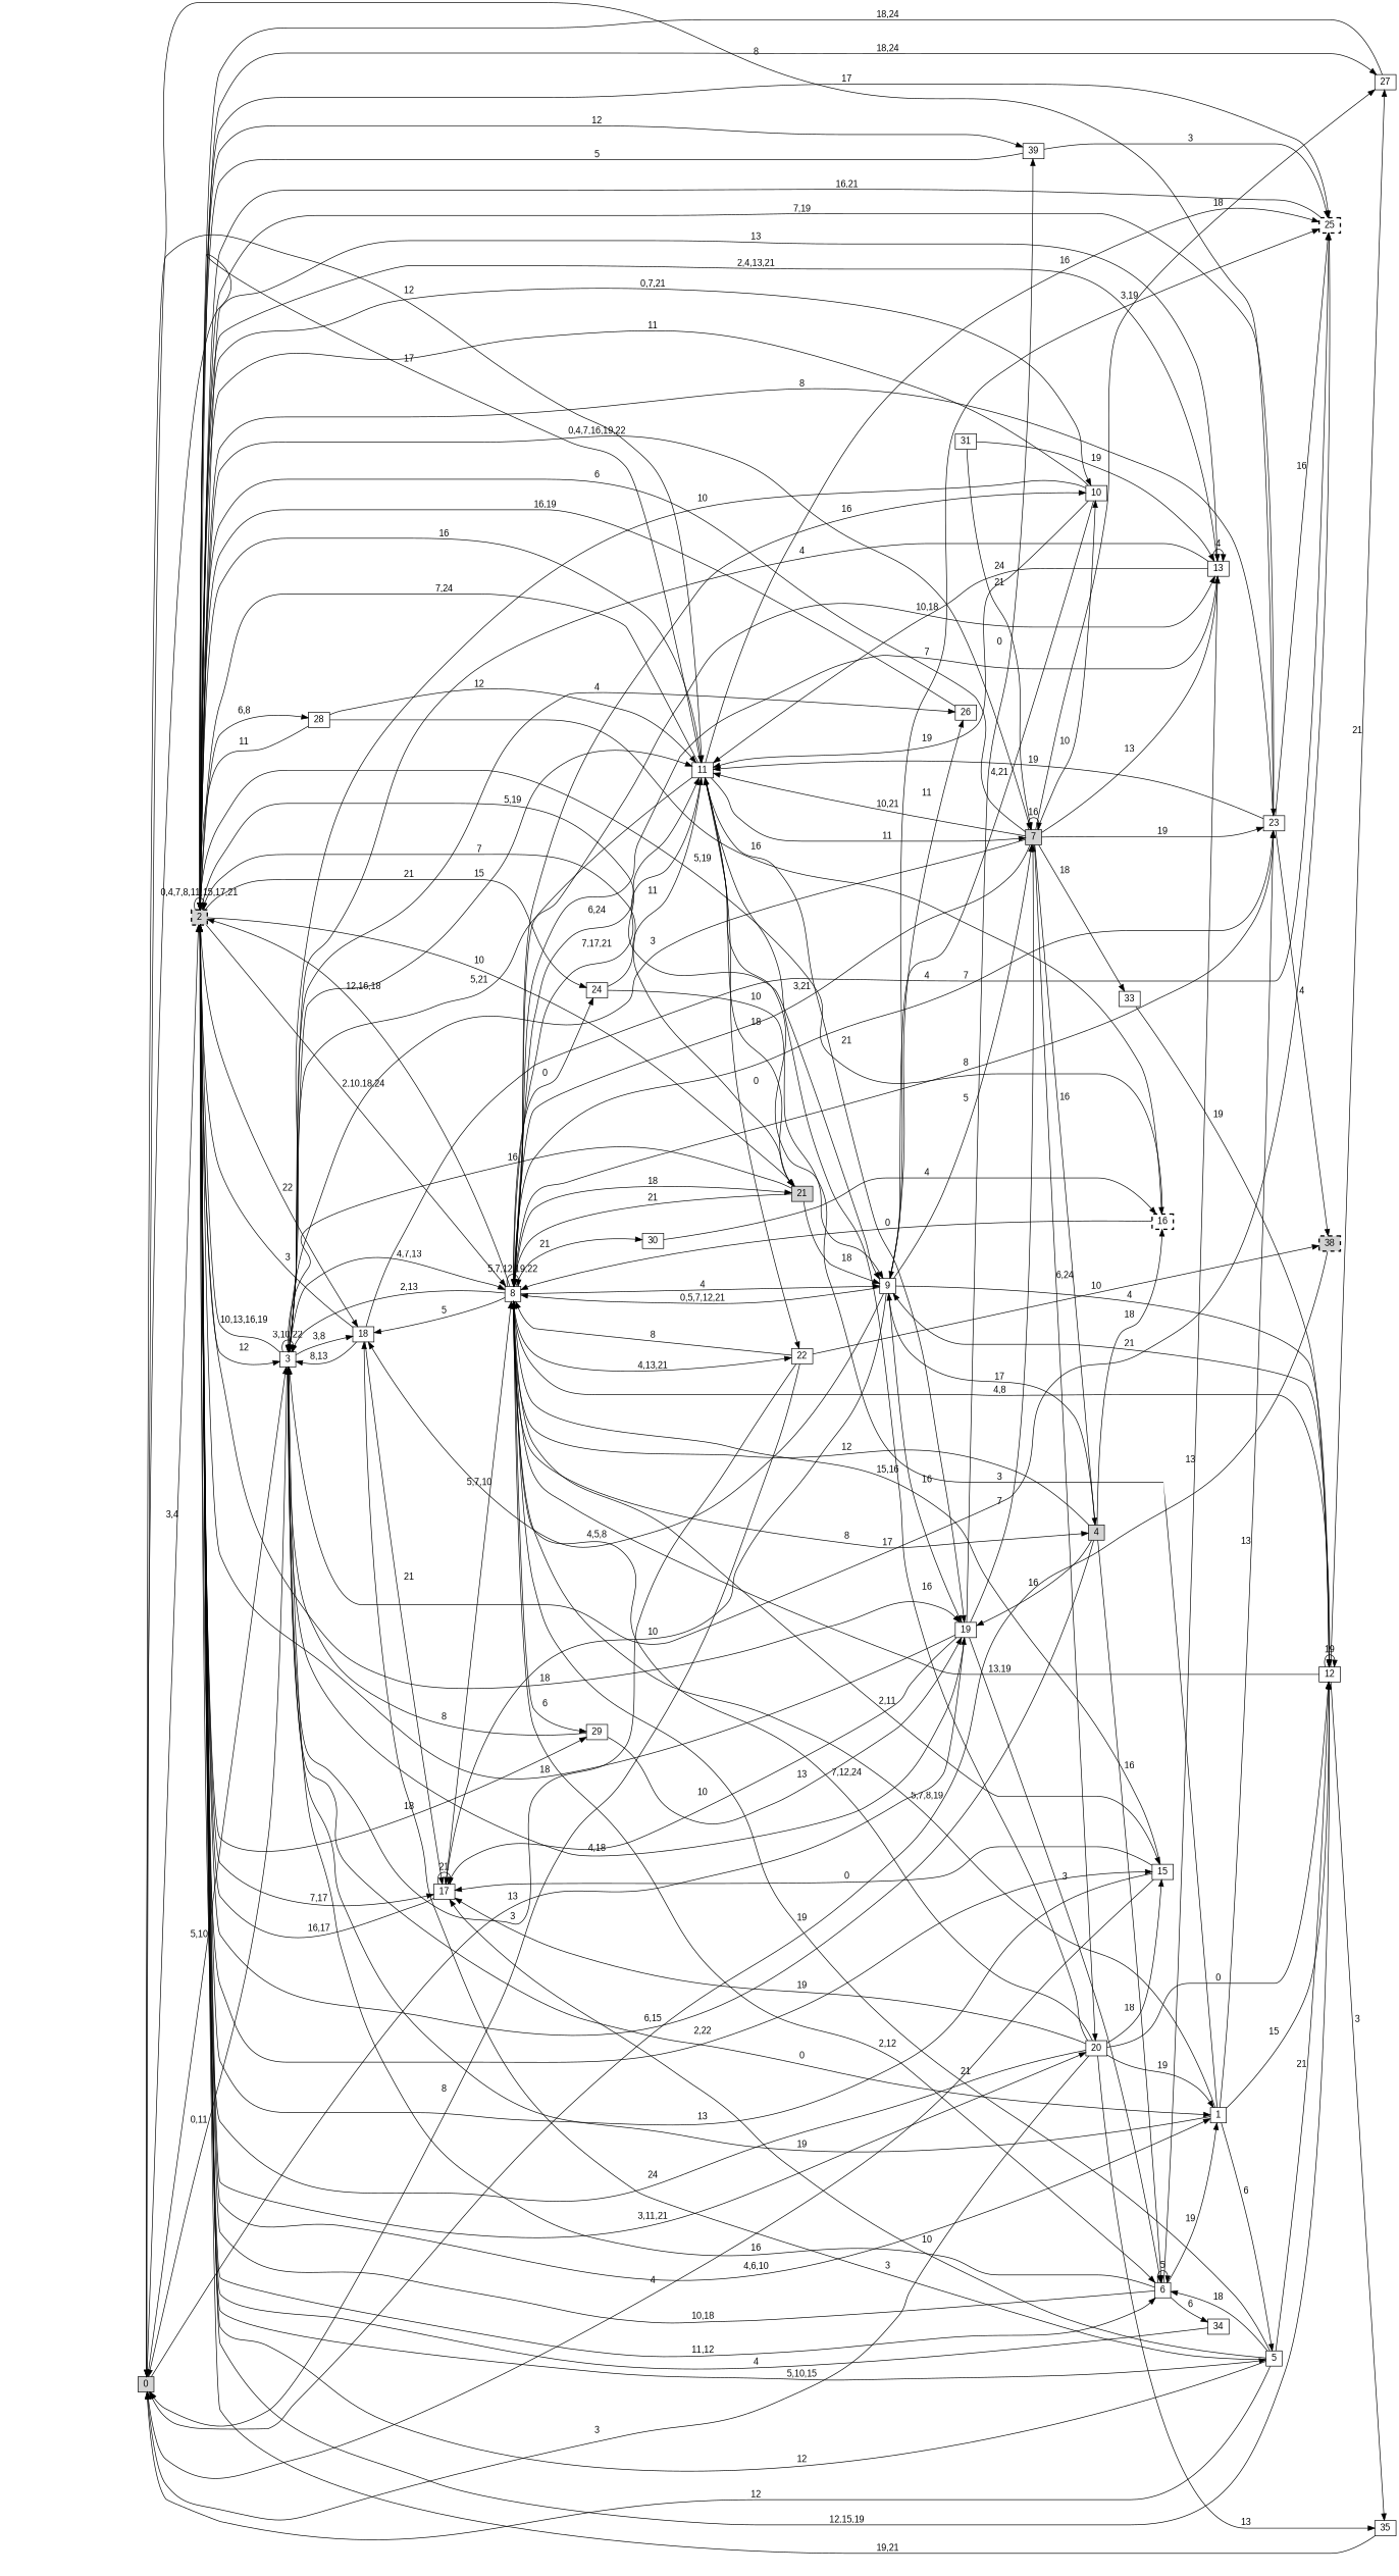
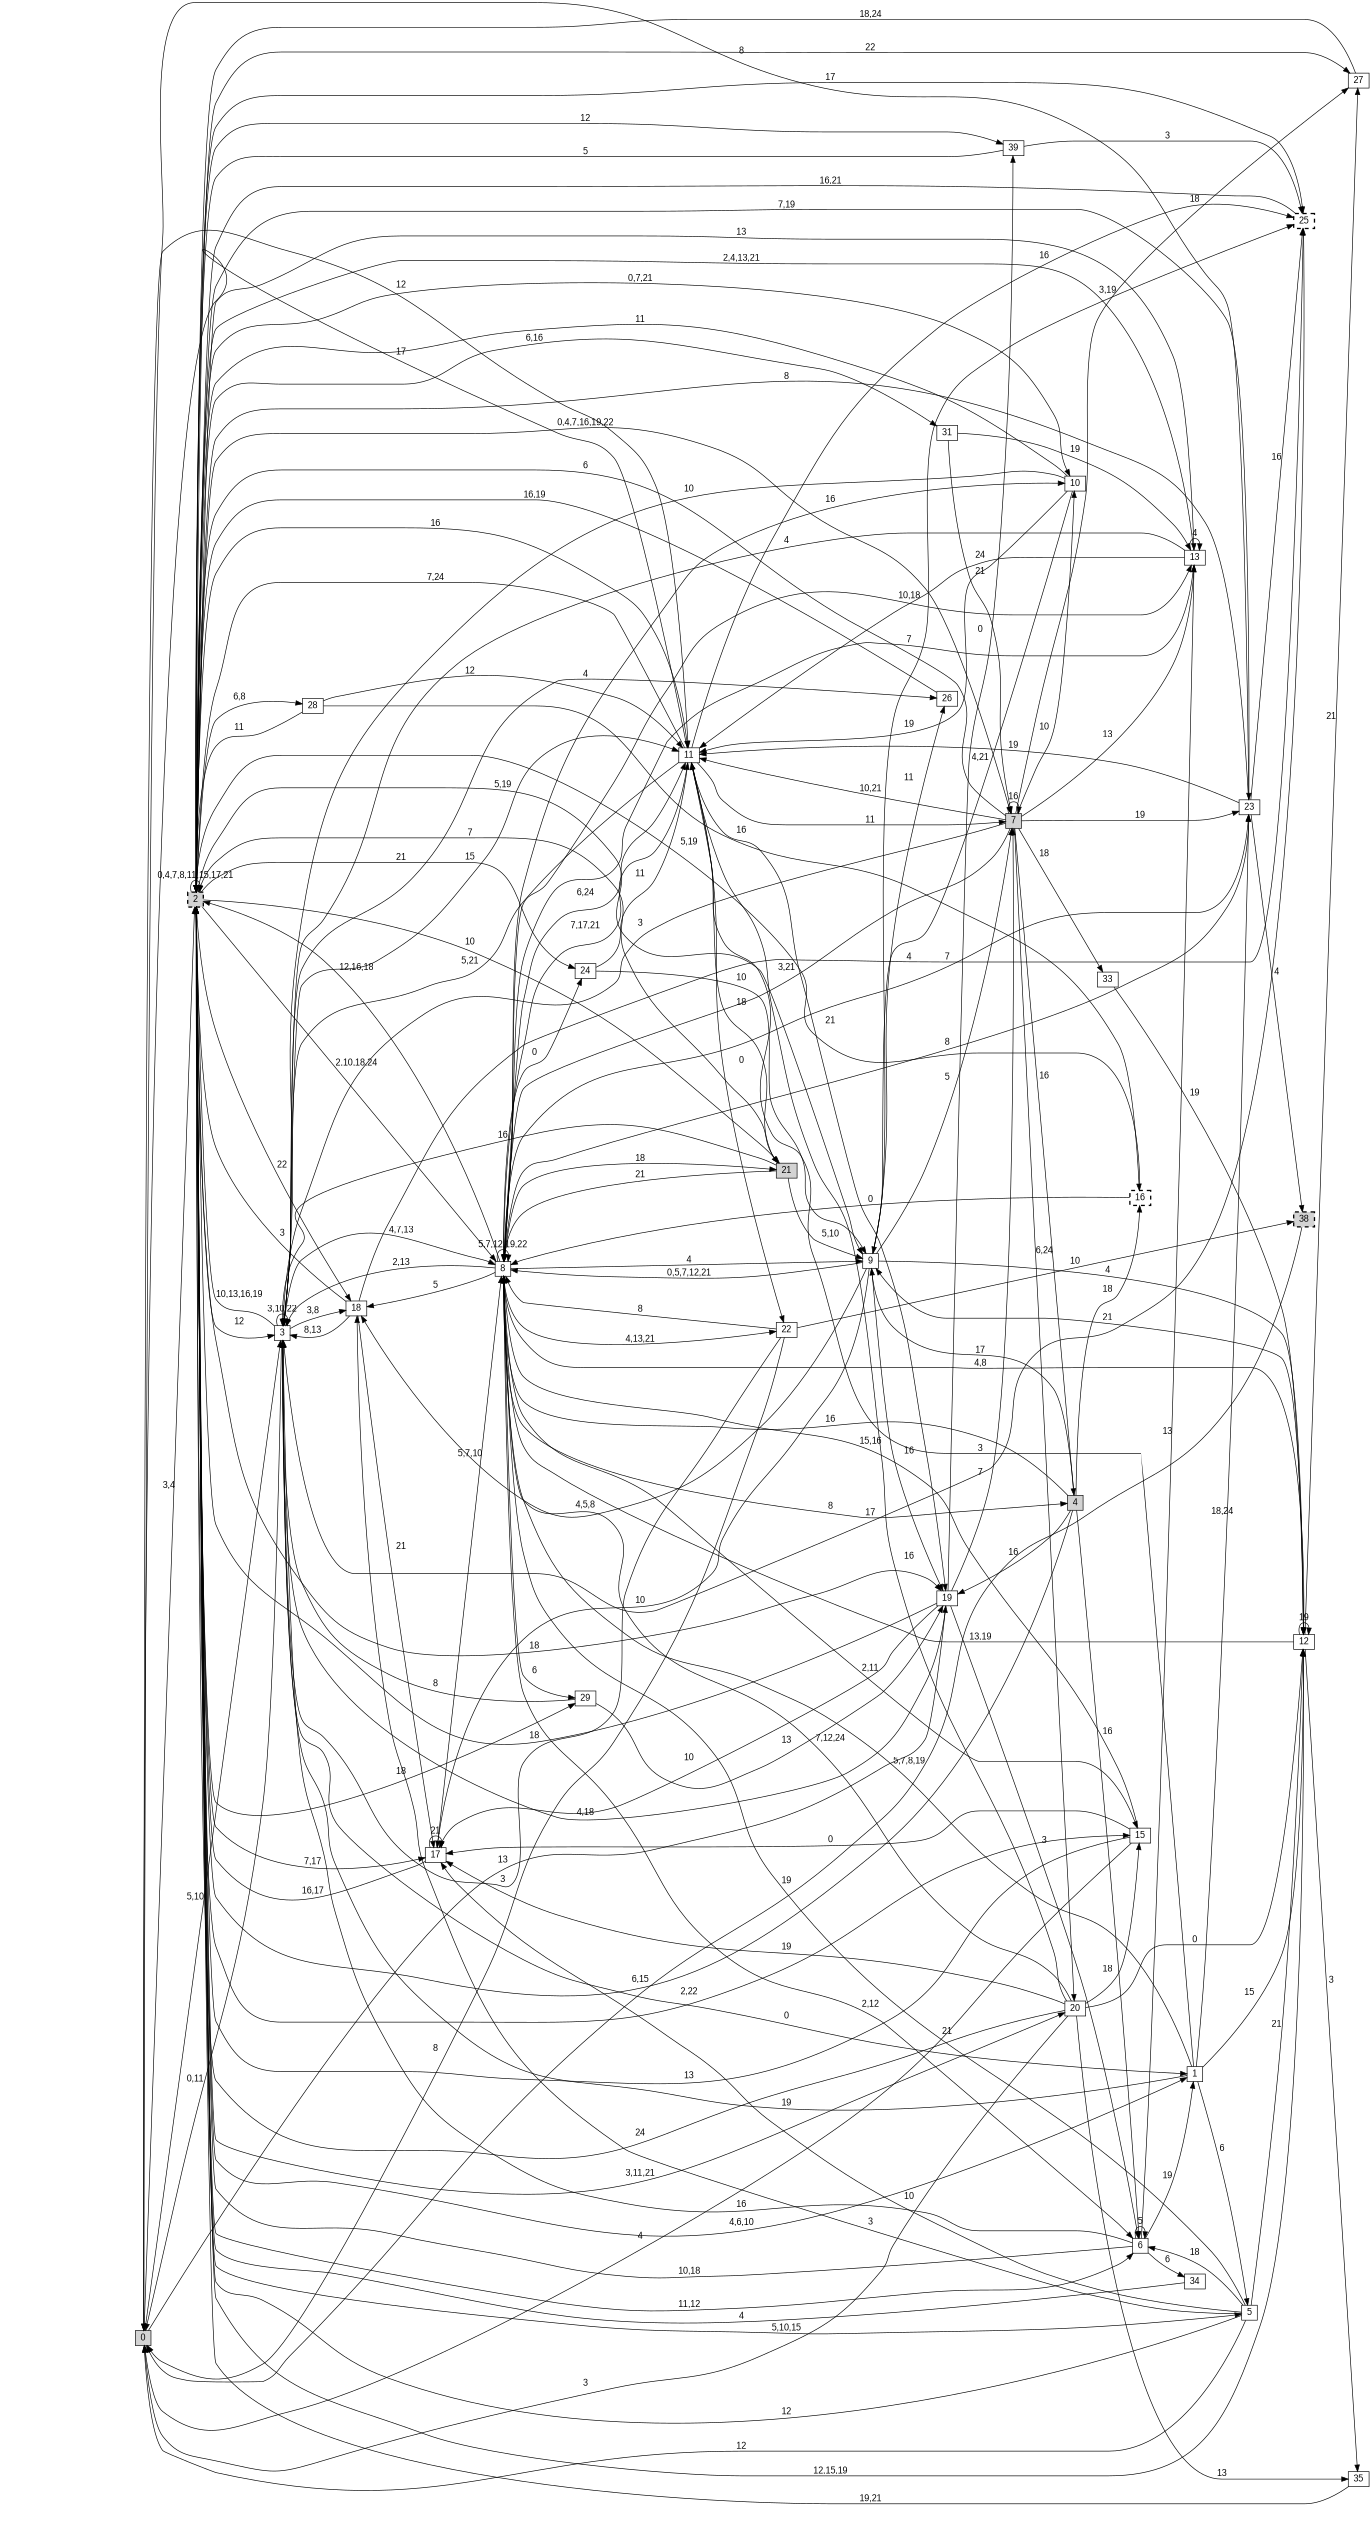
  digraph {
    rankdir=LR
    node [fontname=Arial shape=box]
    edge [fontname=Arial]
    n1 [height=0.1 label=0 style=filled width=0.1]
    n2 [height=0.1 label=2 style="filled,bold,dashed" width=0.1]
    n3 [height=0.1 label=3 width=0.1]
    n4 [height=0.1 label=11 width=0.1]
    n5 [height=0.1 label=19 width=0.1]
    n6 [height=0.1 label=1 width=0.1]
    n7 [height=0.1 label=5 width=0.1]
    n8 [height=0.1 label=8 width=0.1]
    n9 [height=0.1 label=23 width=0.1]
    n10 [height=0.1 label=6 width=0.1]
    n11 [height=0.1 label=7 style=filled width=0.1]
    n12 [height=0.1 label=9 width=0.1]
    n13 [height=0.1 label=10 width=0.1]
    n14 [height=0.1 label=13 width=0.1]
    n15 [height=0.1 label=15 width=0.1]
    n16 [height=0.1 label=17 width=0.1]
    n17 [height=0.1 label=18 width=0.1]
    n18 [height=0.1 label=20 width=0.1]
    n19 [height=0.1 label=21 style=filled width=0.1]
    n20 [height=0.1 label=24 width=0.1]
    n21 [height=0.1 label=25 style="bold,dashed" width=0.1]
    n22 [height=0.1 label=27 width=0.1]
    n23 [height=0.1 label=28 width=0.1]
    n24 [height=0.1 label=29 width=0.1]
    n25 [height=0.1 label=31 width=0.1]
    n26 [height=0.1 label=39 width=0.1]
    n27 [height=0.1 label=26 width=0.1]
    n28 [height=0.1 label=22 width=0.1]
    n29 [height=0.1 label=12 width=0.1]
    n30 [height=0.1 label=4 style=filled width=0.1]
-   n31 [height=0.1 label=30 width=0.1]
    n32 [height=0.1 label=35 width=0.1]
    n33 [height=0.1 label=38 style="filled,bold,dashed" width=0.1]
    n34 [height=0.1 label=34 width=0.1]
    n35 [height=0.1 label=33 width=0.1]
    n36 [height=0.1 label=16 style="bold,dashed" width=0.1]
    n1 -> n2 [label="3,4"]
    n1 -> n3 [label="5,10"]
    n1 -> n4 [label=12]
    n1 -> n5 [label=13]
    n2 -> n2 [label="0,4,7,8,11,15,17,21"]
    n2 -> n3 [label=12]
    n2 -> n4 [label=16]
    n2 -> n5 [label=18]
    n2 -> n6 [label="4,6,10"]
    n2 -> n7 [label="5,10,15"]
    n2 -> n8 [label="2,10,18,24"]
    n2 -> n9 [label="7,19"]
    n2 -> n10 [label="11,12"]
    n2 -> n11 [label="0,4,7,16,19,22"]
    n2 -> n12 [label="5,19"]
    n2 -> n13 [label="0,7,21"]
    n2 -> n14 [label=13]
    n2 -> n15 [label="2,22"]
    n2 -> n16 [label="7,17"]
    n2 -> n17 [label=22]
    n2 -> n18 [label="3,11,21"]
    n2 -> n19 [label=10]
    n2 -> n20 [label=21]
    n2 -> n21 [label=17]
-   n2 -> n22 [label="18,24"]
+   n2 -> n22 [label=22]
    n2 -> n23 [label="6,8"]
    n2 -> n24 [label=18]
+   n2 -> n25 [label="6,16"]
    n2 -> n26 [label=12]
    n3 -> n1 [label="0,11"]
    n3 -> n2 [label="10,13,16,19"]
    n3 -> n3 [label="3,10,22"]
    n3 -> n4 [label=15]
    n3 -> n6 [label=0]
    n3 -> n8 [label="4,7,13"]
    n3 -> n17 [label="3,8"]
    n3 -> n27 [label=4]
    n4 -> n1 [label=17]
    n4 -> n2 [label="7,24"]
    n4 -> n3 [label="5,21"]
    n4 -> n5 [label=21]
    n4 -> n8 [label="7,17,21"]
    n4 -> n11 [label=11]
    n4 -> n19 [label=18]
    n4 -> n21 [label=16]
    n4 -> n28 [label=0]
    n5 -> n2 [label=18]
    n5 -> n3 [label="4,18"]
    n5 -> n10 [label=3]
    n5 -> n11 [label=7]
    n5 -> n16 [label=10]
    n5 -> n26 [label=0]
    n6 -> n3 [label=19]
    n6 -> n4 [label=3]
    n6 -> n7 [label=6]
    n6 -> n8 [label="5,7,8,19"]
-   n6 -> n9 [label=13]
+   n6 -> n9 [label="18,24"]
    n6 -> n29 [label=15]
    n7 -> n1 [label=12]
    n7 -> n2 [label=12]
    n7 -> n8 [label=21]
    n7 -> n10 [label=18]
    n7 -> n16 [label=10]
    n7 -> n17 [label=3]
    n7 -> n29 [label=21]
    n8 -> n2 [label="12,16,18"]
    n8 -> n3 [label="2,13"]
    n8 -> n4 [label="6,24"]
    n8 -> n8 [label="5,7,12,19,22"]
    n8 -> n9 [label=7]
    n8 -> n10 [label="2,12"]
    n8 -> n12 [label=4]
    n8 -> n13 [label=16]
    n8 -> n14 [label="10,18"]
    n8 -> n15 [label="2,11"]
    n8 -> n17 [label=5]
    n8 -> n19 [label=18]
    n8 -> n20 [label=0]
    n8 -> n24 [label=6]
    n8 -> n28 [label="4,13,21"]
    n8 -> n29 [label="4,8"]
    n8 -> n30 [label=8]
-   n8 -> n31 [label=21]
    n9 -> n1 [label=8]
    n9 -> n2 [label=8]
    n9 -> n4 [label=19]
    n9 -> n8 [label=8]
    n9 -> n21 [label=16]
    n9 -> n33 [label=4]
    n10 -> n2 [label="10,18"]
    n10 -> n3 [label=16]
    n10 -> n6 [label=19]
    n10 -> n10 [label=5]
    n10 -> n14 [label=13]
    n10 -> n34 [label=6]
    n11 -> n2 [label=6]
    n11 -> n3 [label=3]
    n11 -> n4 [label="10,21"]
    n11 -> n8 [label="3,21"]
    n11 -> n9 [label=19]
    n11 -> n11 [label=16]
    n11 -> n13 [label=10]
    n11 -> n14 [label=13]
    n11 -> n18 [label="6,24"]
    n11 -> n22 [label=18]
    n11 -> n30 [label=16]
    n11 -> n35 [label=18]
    n12 -> n5 [label=16]
    n12 -> n8 [label="0,5,7,12,21"]
    n12 -> n11 [label=5]
    n12 -> n16 [label=10]
    n12 -> n17 [label="4,5,8"]
    n12 -> n21 [label="3,19"]
    n12 -> n27 [label=11]
    n12 -> n29 [label=4]
    n13 -> n2 [label=11]
    n13 -> n3 [label=10]
    n13 -> n4 [label=19]
    n13 -> n12 [label="4,21"]
    n14 -> n2 [label="2,4,13,21"]
    n14 -> n3 [label=4]
    n14 -> n4 [label=24]
    n14 -> n8 [label=7]
    n14 -> n14 [label=4]
    n15 -> n1 [label=4]
    n15 -> n2 [label=13]
    n15 -> n8 [label="15,16"]
    n15 -> n16 [label=0]
    n16 -> n2 [label="16,17"]
    n16 -> n8 [label="5,7,10"]
    n16 -> n16 [label=21]
    n17 -> n2 [label=3]
    n17 -> n3 [label="8,13"]
    n17 -> n16 [label=21]
    n17 -> n21 [label=4]
    n18 -> n1 [label=3]
    n18 -> n2 [label=24]
    n18 -> n4 [label=16]
-   n18 -> n6 [label=19]
    n18 -> n8 [label="7,12,24"]
    n18 -> n15 [label=18]
    n18 -> n16 [label=19]
    n18 -> n29 [label=0]
    n18 -> n32 [label=13]
    n19 -> n2 [label=7]
    n19 -> n3 [label=16]
    n19 -> n8 [label=21]
-   n19 -> n12 [label=18]
+   n19 -> n12 [label="5,10"]
    n20 -> n4 [label=11]
    n20 -> n12 [label=10]
    n21 -> n2 [label="16,21"]
    n21 -> n3 [label=17]
    n22 -> n2 [label="18,24"]
    n23 -> n2 [label=11]
    n23 -> n4 [label=12]
    n23 -> n36 [label=16]
    n24 -> n3 [label=8]
    n24 -> n5 [label=13]
    n25 -> n11 [label=21]
    n25 -> n14 [label=19]
    n26 -> n2 [label=5]
    n26 -> n21 [label=3]
    n27 -> n2 [label="16,19"]
    n28 -> n1 [label=8]
    n28 -> n3 [label=3]
    n28 -> n8 [label=8]
    n28 -> n33 [label=10]
    n29 -> n2 [label="12,15,19"]
    n29 -> n8 [label="13,19"]
    n29 -> n12 [label=21]
    n29 -> n22 [label=21]
    n29 -> n29 [label=19]
    n29 -> n32 [label=3]
    n30 -> n2 [label="6,15"]
    n30 -> n5 [label=16]
-   n30 -> n8 [label=12]
+   n30 -> n8 [label=16]
    n30 -> n10 [label=16]
    n30 -> n12 [label=17]
    n30 -> n36 [label=18]
-   n31 -> n36 [label=4]
    n32 -> n2 [label="19,21"]
    n33 -> n1 [label=19]
    n34 -> n2 [label=4]
    n35 -> n29 [label=19]
    n36 -> n2 [label="5,19"]
    n36 -> n8 [label=0]
  }
